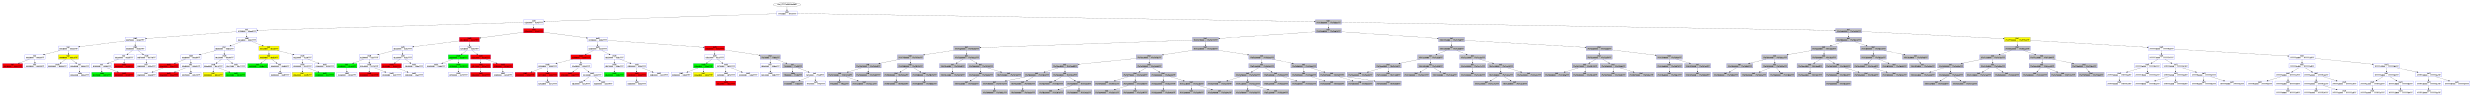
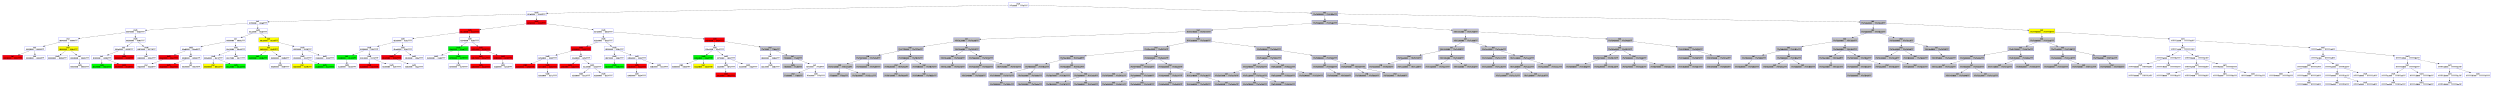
  digraph {
    rankdir=TB
    fontname="Liberation Mono"
    node [color=blue fillcolor=gray shape=record style=filled fontname="Liberation Mono"]
    edge [fontname="Liberation Mono"]
    n1 [fillcolor=white label="{ Vadl\n7ffe0000 - 7ffeffff }"]
-   vad_fffffa8001da9b08 [color="" fillcolor="" shape="" style=""]
    n3 [fillcolor=white label="{ VadS\n013e0000 - 0145ffff }"]
    n4 [label="{ Vad \n7fefd810000 - 7fefd81efff }"]
    n5 [fillcolor=white label="{ Vad \n00780000 - 00aa8fff }"]
    n6 [fillcolor=red label="{ VadS\n023e0000 - 0245ffff }"]
    n7 [fillcolor=white label="{ VadS\n000f0000 - 0016ffff }"]
    n8 [fillcolor=white label="{ VadS\n00ca0000 - 00d1ffff }"]
    n9 [fillcolor=white label="{ Vad \n00040000 - 00040fff }"]
    n10 [fillcolor=white label="{ VadS\n00360000 - 0045ffff }"]
    n11 [fillcolor=white label="{ Vad \n00020000 - 00026fff }"]
    n12 [fillcolor=yellow label="{ Vad \n00060000 - 000c6fff }"]
    n13 [fillcolor=red label="{ Vad \n00010000 - 0001ffff }"]
    n14 [fillcolor=white label="{ Vad \n00030000 - 00033fff }"]
    n15 [fillcolor=white label="{ VadS\n00050000 - 00050fff }"]
    n16 [fillcolor=white label="{ Vad \n000d0000 - 000d1fff }"]
    n17 [fillcolor=white label="{ Vadm\n000e0000 - 000e0fff }"]
    n18 [fillcolor=white label="{ Vad \n001a0000 - 0025ffff }"]
    n19 [fillcolor=white label="{ Vadm\n005f0000 - 00770fff }"]
    n20 [fillcolor=white label="{ Vad \n00180000 - 00180fff }"]
    n21 [fillcolor=red label="{ VadS\n00260000 - 0035ffff }"]
    n22 [fillcolor=green label="{ Vadm\n00170000 - 00170fff }"]
    n23 [fillcolor=red label="{ VadS\n00190000 - 0019ffff }"]
    n24 [fillcolor=white label="{ Vad \n00460000 - 005e7fff }"]
    n25 [fillcolor=white label="{ Vad \n00b80000 - 00b81fff }"]
    n26 [fillcolor=yellow label="{ Vad \n00e10000 - 010defff }"]
    n27 [fillcolor=white label="{ VadS\n00ad0000 - 00ad0fff }"]
    n28 [fillcolor=white label="{ VadS\n00c30000 - 00c49fff }"]
    n29 [fillcolor=red label="{ VadS\n00ac0000 - 00acffff }"]
    n30 [fillcolor=white label="{ Vad \n00b60000 - 00b61fff }"]
    n31 [fillcolor=white label="{ Vad \n00ab0000 - 00ab0fff }"]
    n32 [fillcolor=red label="{ VadS\n00ae0000 - 00aeffff }"]
    n33 [fillcolor=white label="{ Vad \n00b70000 - 00b70fff }"]
    n34 [fillcolor=white label="{ VadS\n00ba0000 - 00c1ffff }"]
    n35 [fillcolor=white label="{ VadS\n00c70000 - 00c77fff }"]
    n36 [fillcolor=yellow label="{ Vad \n00b90000 - 00b93fff }"]
    n37 [fillcolor=green label="{ VadS\n00c20000 - 00c20fff }"]
    n38 [fillcolor=yellow label="{ Vad \n00d50000 - 00d53fff }"]
    n39 [fillcolor=white label="{ VadS\n01220000 - 0129ffff }"]
    n40 [fillcolor=green label="{ Vad \n00d20000 - 00d4efff }"]
    n41 [fillcolor=white label="{ Vad \n00d60000 - 00d60fff }"]
    n42 [fillcolor=white label="{ VadS\n00d80000 - 00dfffff }"]
    n43 [fillcolor=white label="{ VadS\n01100000 - 0117ffff }"]
    n44 [fillcolor=white label="{ VadS\n012e0000 - 0135ffff }"]
    n45 [fillcolor=yellow label="{ Vad \n010e0000 - 010fbfff }"]
    n46 [fillcolor=green label="{ VadS\n01180000 - 011fffff }"]
    n47 [fillcolor=red label="{ VadS\n01c40000 - 01cbffff }"]
    n48 [fillcolor=white label="{ VadS\n037d0000 - 0384ffff }"]
    n49 [fillcolor=white label="{ VadS\n018a0000 - 0191ffff }"]
    n50 [fillcolor=white label="{ VadS\n02040000 - 020bffff }"]
    n51 [fillcolor=white label="{ VadS\n01580000 - 015fffff }"]
    n52 [fillcolor=white label="{ VadS\n01aa0000 - 01b1ffff }"]
    n53 [fillcolor=green label="{ Vad \n01460000 - 014c5fff }"]
    n54 [fillcolor=white label="{ VadS\n016c0000 - 0173ffff }"]
    n55 [fillcolor=white label="{ VadS\n014e0000 - 0155ffff }"]
    n56 [fillcolor=red label="{ VadS\n01600000 - 0167ffff }"]
    n57 [fillcolor=white label="{ VadS\n01800000 - 0187ffff }"]
    n58 [fillcolor=red label="{ VadS\n01920000 - 0199ffff }"]
    n59 [fillcolor=white label="{ VadS\n01b30000 - 01baffff }"]
    n60 [fillcolor=white label="{ VadS\n019b0000 - 01a2ffff }"]
    n61 [fillcolor=green label="{ VadS\n01db0000 - 01eaffff }"]
    n62 [fillcolor=red label="{ VadS\n02210000 - 0228ffff }"]
    n63 [fillcolor=white label="{ VadS\n01d30000 - 01daffff }"]
    n64 [fillcolor=green label="{ VadS\n01f80000 - 01ffffff }"]
    n65 [fillcolor=white label="{ VadS\n01f00000 - 01f7ffff }"]
    n66 [fillcolor=red label="{ VadS\n02170000 - 021effff }"]
    n67 [fillcolor=red label="{ VadS\n02380000 - 0238ffff }"]
    n68 [fillcolor=red label="{ VadS\n020e0000 - 0215ffff }"]
    n69 [fillcolor=white label="{ VadS\n022d0000 - 0234ffff }"]
    n70 [fillcolor=white label="{ VadS\n02de0000 - 02e5ffff }"]
    n71 [fillcolor=red label="{ VadS\n04540000 - 0454ffff }"]
    n72 [fillcolor=red label="{ VadS\n02880000 - 028fffff }"]
    n73 [fillcolor=white label="{ VadS\n03350000 - 033cffff }"]
    n74 [fillcolor=white label="{ VadS\n02590000 - 0268ffff }"]
    n75 [fillcolor=white label="{ Vad \n02a30000 - 02b2ffff }"]
    n76 [fillcolor=red label="{ VadS\n02510000 - 0258ffff }"]
    n77 [fillcolor=red label="{ VadS\n027c0000 - 0283ffff }"]
    n78 [fillcolor=white label="{ VadS\n026a0000 - 0271ffff }"]
    n79 [fillcolor=red label="{ VadS\n029b0000 - 02a2ffff }"]
    n80 [fillcolor=white label="{ VadS\n02c40000 - 02cbffff }"]
    n81 [fillcolor=white label="{ VadS\n02b30000 - 02c2ffff }"]
    n82 [fillcolor=white label="{ VadS\n02d00000 - 02d7ffff }"]
    n83 [fillcolor=white label="{ VadS\n03070000 - 030effff }"]
    n84 [fillcolor=white label="{ VadS\n03550000 - 0364ffff }"]
    n85 [fillcolor=green label="{ VadS\n02e60000 - 0305ffff }"]
    n86 [fillcolor=red label="{ VadS\n033d0000 - 0344ffff }"]
    n87 [fillcolor=white label="{ VadS\n036b0000 - 0372ffff }"]
    n88 [fillcolor=white label="{ VadS\n03450000 - 0354ffff }"]
    n89 [fillcolor=white label="{ VadS\n03bc0000 - 03c3ffff }"]
    n90 [label="{ Vad \n77a70000 - 77b8efff }"]
    n91 [fillcolor=green label="{ VadS\n038e0000 - 03adffff }"]
    n92 [fillcolor=white label="{ VadS\n03f30000 - 0432ffff }"]
    n93 [fillcolor=white label="{ VadS\n03860000 - 038dffff }"]
    n94 [fillcolor=yellow label="{ Vad \n03ae0000 - 03b9ffff }"]
    n95 [fillcolor=white label="{ VadS\n03d30000 - 03f2ffff }"]
    n96 [fillcolor=white label="{ VadS\n04330000 - 0442ffff }"]
    n97 [fillcolor=red label="{ VadS\n03ca0000 - 03d1ffff }"]
    n98 [fillcolor=white label="{ Vad \n056d0000 - 058a9fff }"]
    n99 [label="{ Vad \n77c90000 - 77e38fff }"]
    n100 [fillcolor=white label="{ VadS\n15bc0000 - 25bbffff }"]
    n101 [label="{ Vadm\n77b90000 - 77c89fff }"]
    n102 [fillcolor=white label="{ Vad \n7efe0000 - 7f0dffff }"]
    n103 [label="{ Vad \n77e60000 - 77e66fff }"]
    n104 [fillcolor=white label="{ VadS\n7f0e0000 - 7ffdffff }"]
    n105 [label="{ Vad \n7fefb9a0000 - 7fefba61fff }"]
    n106 [label="{ Vad \n7fefe0e0000 - 7fefe10dfff }"]
    n107 [label="{ Vad \n7fef9770000 - 7fef9777fff }"]
    n108 [label="{ Vad \n7fefcf10000 - 7fefcf56fff }"]
    n109 [label="{ Vad \n7fef9120000 - 7fef919dfff }"]
    n110 [label="{ Vad \n7fefaee0000 - 7fefaee8fff }"]
    n111 [label="{ Vad \n7fef7f90000 - 7fef7f9efff }"]
    n112 [label="{ Vad \n7fef92a0000 - 7fef9312fff }"]
    n113 [label="{ Vad \n7fef5b70000 - 7fef5c5dfff }"]
    n114 [label="{ Vad \n7fef8960000 - 7fef8975fff }"]
    n115 [label="{ Vad \n7fef3720000 - 7fef3734fff }"]
    n116 [label="{ Vad \n7fef6040000 - 7fef629ffff }"]
    n117 [label="{ Vad \nff9a0000 - ff9aafff }"]
    n118 [label="{ Vad \n7fef3c60000 - 7fef3cc1fff }"]
    n119 [label="{ Vad \n7fef8280000 - 7fef829afff }"]
    n120 [label="{ Vad \n7fef8980000 - 7fef8bf9fff }"]
    n121 [label="{ Vad \n7fef87b0000 - 7fef8820fff }"]
    n122 [label="{ Vad \n7fef8d40000 - 7fef8d5bfff }"]
    n123 [label="{ Vad \n7fef91a0000 - 7fef91b5fff }"]
    n124 [label="{ Vad \n7fef96e0000 - 7fef9705fff }"]
    n125 [label="{ Vad \n7fef91c0000 - 7fef927bfff }"]
    n126 [label="{ Vad \n7fef93c0000 - 7fef93d9fff }"]
    n127 [label="{ Vad \n7fef9760000 - 7fef976bfff }"]
    n128 [label="{ Vad \n7fef9340000 - 7fef93bbfff }"]
    n129 [label="{ Vad \n7fef9ec0000 - 7fef9f01fff }"]
    n130 [label="{ Vad \n7fefb590000 - 7fefb5a3fff }"]
    n131 [label="{ Vad \n7fef9ac0000 - 7fef9ad8fff }"]
    n132 [label="{ Vad \n7fefa260000 - 7fefa2e5fff }"]
    n133 [label="{ Vad \n7fef9900000 - 7fef9913fff }"]
    n134 [label="{ Vad \n7fef9b40000 - 7fef9b47fff }"]
    n135 [label="{ Vad \n7fef9780000 - 7fef97f3fff }"]
    n136 [label="{ Vad \n7fef9920000 - 7fef998efff }"]
    n137 [label="{ Vad \n7fef9840000 - 7fef985cfff }"]
    n138 [label="{ Vad \n7fef9990000 - 7fef9abefff }"]
    n139 [label="{ Vad \n7fef9af0000 - 7fef9b3ffff }"]
    n140 [label="{ Vad \n7fef9d80000 - 7fef9dc6fff }"]
    n141 [label="{ Vad \n7fef9b50000 - 7fef9b76fff }"]
    n142 [label="{ Vad \n7fef9dd0000 - 7fef9eb1fff }"]
    n143 [label="{ Vad \n7fef9ff0000 - 7fefa014fff }"]
    n144 [label="{ Vad \n7fefa5b0000 - 7fefa620fff }"]
    n145 [label="{ Vad \n7fef9f50000 - 7fef9fe1fff }"]
    n146 [label="{ Vad \n7fefa080000 - 7fefa096fff }"]
    n147 [label="{ Vad \n7fefa040000 - 7fefa07cfff }"]
    n148 [label="{ Vad \n7fefa0a0000 - 7fefa24ffff }"]
    n149 [label="{ Vad \n7fefa340000 - 7fefa37ffff }"]
    n150 [label="{ Vad \n7fefac40000 - 7fefacb6fff }"]
    n151 [label="{ Vad \n7fefa3a0000 - 7fefa403fff }"]
    n152 [label="{ Vad \n7fefa9e0000 - 7fefa9f0fff }"]
    n153 [label="{ Vad \n7fefad40000 - 7fefad4efff }"]
    n154 [label="{ Vad \n7fefb1a0000 - 7fefb2b1fff }"]
    n155 [label="{ Vad \n7fefb8b0000 - 7fefb8c4fff }"]
    n156 [label="{ Vad \n7fefaf00000 - 7fefaf55fff }"]
    n157 [label="{ Vad \n7fefb3d0000 - 7fefb422fff }"]
    n158 [label="{ Vad \n7fefaef0000 - 7fefaef8fff }"]
    n159 [label="{ Vad \n7fefb110000 - 7fefb119fff }"]
    n160 [label="{ Vad \n7fefaf80000 - 7fefafddfff }"]
    n161 [label="{ Vad \n7fefb150000 - 7fefb164fff }"]
    n162 [label="{ Vad \n7fefb320000 - 7fefb330fff }"]
    n163 [label="{ Vad \n7fefb540000 - 7fefb574fff }"]
    n164 [label="{ Vad \n7fefb870000 - 7fefb8a6fff }"]
    n165 [label="{ Vad \n7fefb8f0000 - 7fefb8fffff }"]
    n166 [label="{ Vad \n7fefb650000 - 7fefb6b6fff }"]
    n167 [label="{ Vad \n7fefb8e0000 - 7fefb8ebfff }"]
    n168 [label="{ Vad \n7fefb950000 - 7fefb968fff }"]
    n169 [label="{ Vad \n7fefc960000 - 7fefc966fff }"]
    n170 [label="{ Vad \n7fefd4d0000 - 7fefd4dafff }"]
    n171 [label="{ Vad \n7fefc160000 - 7fefc353fff }"]
    n172 [label="{ Vad \n7fefccc0000 - 7fefccdafff }"]
    n173 [label="{ Vad \n7fefbea0000 - 7fefbfcbfff }"]
    n174 [label="{ Vad \n7fefc810000 - 7fefc820fff }"]
    n175 [label="{ Vad \n7fefbe40000 - 7fefbe95fff }"]
    n176 [label="{ Vad \n7fefc130000 - 7fefc138fff }"]
    n177 [label="{ Vad \n7fefc610000 - 7fefc627fff }"]
    n178 [label="{ Vad \n7fefc830000 - 7fefc8eafff }"]
    n179 [label="{ Vad \n7fefcc50000 - 7fefcc7cfff }"]
    n180 [label="{ Vad \n7fefce10000 - 7fefce19fff }"]
    n181 [label="{ Vad \n7fefcc80000 - 7fefcc8bfff }"]
    n182 [label="{ Vad \n7fefcd00000 - 7fefcd1efff }"]
    n183 [label="{ Vad \n7fefce20000 - 7fefce2cfff }"]
    n184 [label="{ Vad \n7fefcce0000 - 7fefccf1fff }"]
    n185 [label="{ Vad \n7fefcd90000 - 7fefcdc8fff }"]
    n186 [label="{ Vad \n7fefd1e0000 - 7fefd1f6fff }"]
    n187 [label="{ Vad \n7fefd760000 - 7fefd769fff }"]
    n188 [label="{ Vad \n7fefd170000 - 7fefd176fff }"]
    n189 [label="{ Vad \n7fefd3b0000 - 7fefd3defff }"]
    n190 [label="{ Vad \n7fefd000000 - 7fefd05afff }"]
    n191 [label="{ Vad \n7fefd180000 - 7fefd1d4fff }"]
    n192 [label="{ Vad \n7fefd2f0000 - 7fefd321fff }"]
    n193 [label="{ Vad \n7fefd3f0000 - 7fefd45cfff }"]
    n194 [label="{ Vad \n7fefd4e0000 - 7fefd4f3fff }"]
    n195 [label="{ Vad \n7fefd780000 - 7fefd7a4fff }"]
    n196 [label="{ Vad \n7fefd5e0000 - 7fefd5e7fff }"]
    n197 [label="{ Vad \n7fefd7b0000 - 7fefd806fff }"]
    n198 [label="{ Vad \n7fefdbb0000 - 7fefdbc5fff }"]
    n199 [fillcolor=yellow label="{ Vad \n7fefffb0000 - 7fefffb0fff }"]
    n200 [label="{ Vad \n7fefdab0000 - 7fefdabefff }"]
    n201 [label="{ Vad \n7fefde90000 - 7fefdec9fff }"]
    n202 [label="{ Vad \n7fefd8e0000 - 7fefd91cfff }"]
    n203 [label="{ Vad \n7fefdb00000 - 7fefdb2ffff }"]
    n204 [label="{ Vad \n7fefd8c0000 - 7fefd8d3fff }"]
    n205 [label="{ Vad \n7fefd930000 - 7fefd93afff }"]
    n206 [label="{ Vad \n7fefd820000 - 7fefd8b0fff }"]
    n207 [label="{ Vad \n7fefd920000 - 7fefd92afff }"]
    n208 [label="{ Vad \n7fefd940000 - 7fefd966fff }"]
    n209 [label="{ Vad \n7fefdac0000 - 7fefdaddfff }"]
    n210 [label="{ Vad \n7fefdb70000 - 7fefdb92fff }"]
    n211 [label="{ Vad \n7fefdae0000 - 7fefdafcfff }"]
    n212 [label="{ Vad \n7fefdb50000 - 7fefdb64fff }"]
    n213 [label="{ Vad \n7fefdba0000 - 7fefdbabfff }"]
    n214 [label="{ Vad \n7fefdb30000 - 7fefdb43fff }"]
    n215 [label="{ Vad \n7fefdcb0000 - 7fefdd1afff }"]
    n216 [label="{ Vad \n7fefded0000 - 7fefdf05fff }"]
    n217 [label="{ Vad \n7fefdc90000 - 7fefdca9fff }"]
    n218 [label="{ Vad \n7fefdd20000 - 7fefde86fff }"]
    n219 [label="{ Vad \n7fefdc80000 - 7fefdc8efff }"]
    n220 [label="{ Vad \n7fefdfb0000 - 7fefe0dcfff }"]
    n221 [label="{ Vad \n7fefe9a0000 - 7fefeba2fff }"]
    n222 [fillcolor=white label="{ Vadl\n7fffff92000 - 7fffff93fff }"]
    n223 [label="{ Vad \n7fefe720000 - 7fefe73efff }"]
    n224 [label="{ Vad \n7feffcc0000 - 7feffd96fff }"]
    n225 [label="{ Vad \n7fefe390000 - 7fefe46afff }"]
    n226 [label="{ Vad \n7fefe7b0000 - 7fefe84efff }"]
    n227 [label="{ Vad \n7fefe110000 - 7fefe161fff }"]
    n228 [label="{ Vad \n7fefe650000 - 7fefe6e8fff }"]
    n229 [label="{ Vad \n7fefe470000 - 7fefe646fff }"]
    n230 [label="{ Vad \n7fefe710000 - 7fefe71dfff }"]
    n231 [label="{ Vad \n7fefe740000 - 7fefe7a6fff }"]
    n232 [label="{ Vad \n7fefe850000 - 7fefe918fff }"]
    n233 [label="{ Vad \n7fefebc0000 - 7fefecc8fff }"]
    n234 [label="{ Vad \n7feffda0000 - 7feffdecfff }"]
    n235 [label="{ Vad \n7fefebb0000 - 7fefebb7fff }"]
    n236 [label="{ Vad \n7fefef30000 - 7feffcb7fff }"]
    n237 [label="{ Vad \n7feffdf0000 - 7feffe60fff }"]
    n238 [fillcolor=white label="{ Vadl\n7fffff7e000 - 7fffff7ffff }"]
    n239 [fillcolor=white label="{ Vadl\n7fffffaa000 - 7fffffabfff }"]
    n240 [fillcolor=white label="{ Vadl\n7fffff6e000 - 7fffff6ffff }"]
    n241 [fillcolor=white label="{ Vadl\n7fffff86000 - 7fffff87fff }"]
    n242 [fillcolor=white label="{ Vadl\n7fffff68000 - 7fffff69fff }"]
    n243 [fillcolor=white label="{ Vadl\n7fffff78000 - 7fffff79fff }"]
    n244 [fillcolor=white label="{ Vadl\n7fffff66000 - 7fffff67fff }"]
    n245 [fillcolor=white label="{ Vadl\n7fffff82000 - 7fffff83fff }"]
    n246 [fillcolor=white label="{ Vadl\n7fffff8e000 - 7fffff8ffff }"]
    n247 [fillcolor=white label="{ Vadl\n7fffff80000 - 7fffff81fff }"]
    n248 [fillcolor=white label="{ Vadl\n7fffff84000 - 7fffff85fff }"]
    n249 [fillcolor=white label="{ Vadl\n7fffff8a000 - 7fffff8bfff }"]
    n250 [fillcolor=white label="{ Vadl\n7fffff90000 - 7fffff91fff }"]
    n251 [fillcolor=white label="{ Vadl\n7fffff9c000 - 7fffff9dfff }"]
    n252 [fillcolor=white label="{ Vadl\n7fffffd7000 - 7fffffd8fff }"]
    n253 [fillcolor=white label="{ Vadl\n7fffff96000 - 7fffff97fff }"]
    n254 [fillcolor=white label="{ Vadl\n7fffffa4000 - 7fffffa5fff }"]
    n255 [fillcolor=white label="{ Vadl\n7fffff94000 - 7fffff95fff }"]
    n256 [fillcolor=white label="{ Vadl\n7fffff9a000 - 7fffff9bfff }"]
    n257 [fillcolor=white label="{ Vadl\n7fffff98000 - 7fffff99fff }"]
    n258 [fillcolor=white label="{ Vadl\n7fffffa0000 - 7fffffa1fff }"]
    n259 [fillcolor=white label="{ Vadl\n7fffffa6000 - 7fffffa7fff }"]
    n260 [fillcolor=white label="{ Vadl\n7fffff9e000 - 7fffff9ffff }"]
    n261 [fillcolor=white label="{ Vadl\n7fffffa2000 - 7fffffa3fff }"]
    n262 [fillcolor=white label="{ Vad \n7fffffb0000 - 7fffffd2fff }"]
    n263 [fillcolor=white label="{ Vadl\n7fffffdd000 - 7fffffdefff }"]
    n264 [fillcolor=white label="{ Vadl\n7fffffac000 - 7fffffadfff }"]
    n265 [fillcolor=white label="{ Vadl\n7fffffd5000 - 7fffffd6fff }"]
    n266 [fillcolor=white label="{ Vadl\n7fffffae000 - 7fffffaffff }"]
    n267 [fillcolor=white label="{ Vadl\n7fffffd3000 - 7fffffd4fff }"]
    n268 [fillcolor=white label="{ Vadl\n7fffffdb000 - 7fffffdcfff }"]
    n269 [fillcolor=white label="{ Vadl\n7fffffdf000 - 7fffffdffff }"]
    n270 [fillcolor=white label="{ Vadl\n7fffffd9000 - 7fffffdafff }"]
    n1 -> n3
    n1 -> n4
-   vad_fffffa8001da9b08 -> n1
    n3 -> n5
    n3 -> n6
    n4 -> n105
    n4 -> n106
    n5 -> n7
    n5 -> n8
    n6 -> n47
    n6 -> n48
    n7 -> n9
    n7 -> n10
    n8 -> n25
    n8 -> n26
    n9 -> n11
    n9 -> n12
    n10 -> n18
    n10 -> n19
    n11 -> n13
    n11 -> n14
    n12 -> n15
    n12 -> n16
    n16 -> n17
    n18 -> n20
    n18 -> n21
    n19 -> n24
    n20 -> n22
    n20 -> n23
    n25 -> n27
    n25 -> n28
    n26 -> n38
    n26 -> n39
    n27 -> n29
    n27 -> n30
    n28 -> n34
    n28 -> n35
    n29 -> n31
    n30 -> n32
    n30 -> n33
    n34 -> n36
    n34 -> n37
    n38 -> n40
    n38 -> n41
    n39 -> n43
    n39 -> n44
    n41 -> n42
    n43 -> n45
    n43 -> n46
    n47 -> n49
    n47 -> n50
    n48 -> n70
    n48 -> n71
    n49 -> n51
    n49 -> n52
    n50 -> n61
    n50 -> n62
    n51 -> n53
    n51 -> n54
    n52 -> n58
    n52 -> n59
    n53 -> n55
    n54 -> n56
    n54 -> n57
    n58 -> n60
    n61 -> n63
    n61 -> n64
    n62 -> n66
    n62 -> n67
    n64 -> n65
    n66 -> n68
    n67 -> n69
    n70 -> n72
    n70 -> n73
    n71 -> n89
    n71 -> n90
    n72 -> n74
    n72 -> n75
    n73 -> n83
    n73 -> n84
    n74 -> n76
    n74 -> n77
    n75 -> n79
    n75 -> n80
    n77 -> n78
    n80 -> n81
    n80 -> n82
    n83 -> n85
    n84 -> n86
    n84 -> n87
    n86 -> n88
    n89 -> n91
    n89 -> n92
    n90 -> n98
    n90 -> n99
    n91 -> n93
    n91 -> n94
    n92 -> n95
    n92 -> n96
    n95 -> n97
    n98 -> n100
    n99 -> n101
    n99 -> n102
    n102 -> n103
    n102 -> n104
    n105 -> n107
    n105 -> n108
    n106 -> n198
    n106 -> n199
    n107 -> n109
    n107 -> n110
    n108 -> n169
    n108 -> n170
    n109 -> n111
    n109 -> n112
    n110 -> n129
    n110 -> n130
    n111 -> n113
    n111 -> n114
    n112 -> n123
    n112 -> n124
    n113 -> n115
    n113 -> n116
    n114 -> n119
    n114 -> n120
    n115 -> n117
    n115 -> n118
    n119 -> n121
    n120 -> n122
    n123 -> n125
    n124 -> n126
    n124 -> n127
    n126 -> n128
    n129 -> n131
    n129 -> n132
    n130 -> n154
    n130 -> n155
    n131 -> n133
    n131 -> n134
    n132 -> n143
    n132 -> n144
    n133 -> n135
    n133 -> n136
    n134 -> n139
    n134 -> n140
    n135 -> n137
    n136 -> n138
    n140 -> n141
    n140 -> n142
    n143 -> n145
    n143 -> n146
    n144 -> n149
    n144 -> n150
    n146 -> n147
    n146 -> n148
    n149 -> n151
    n150 -> n152
    n150 -> n153
    n154 -> n156
    n154 -> n157
    n155 -> n164
    n155 -> n165
    n156 -> n158
    n156 -> n159
    n157 -> n162
    n157 -> n163
    n159 -> n160
    n159 -> n161
    n164 -> n166
    n165 -> n167
    n165 -> n168
    n169 -> n171
    n169 -> n172
    n170 -> n186
    n170 -> n187
    n171 -> n173
    n171 -> n174
    n172 -> n179
    n172 -> n180
    n173 -> n175
    n173 -> n176
    n174 -> n177
    n174 -> n178
    n179 -> n181
    n180 -> n182
    n180 -> n183
    n182 -> n184
    n182 -> n185
    n186 -> n188
    n186 -> n189
    n187 -> n194
    n187 -> n195
    n188 -> n190
    n188 -> n191
    n189 -> n192
    n189 -> n193
    n194 -> n196
    n195 -> n197
    n198 -> n200
    n198 -> n201
    n199 -> n221
    n199 -> n222
    n200 -> n202
    n200 -> n203
    n201 -> n215
    n201 -> n216
    n202 -> n204
    n202 -> n205
    n203 -> n209
    n203 -> n210
    n204 -> n206
    n205 -> n207
    n205 -> n208
    n209 -> n211
    n210 -> n212
    n210 -> n213
    n212 -> n214
    n215 -> n217
    n215 -> n218
    n216 -> n220
    n217 -> n219
    n221 -> n223
    n221 -> n224
    n222 -> n238
    n222 -> n239
    n223 -> n225
    n223 -> n226
    n224 -> n233
    n224 -> n234
    n225 -> n227
    n225 -> n228
    n226 -> n231
    n226 -> n232
    n228 -> n229
    n228 -> n230
    n233 -> n235
    n233 -> n236
    n234 -> n237
    n238 -> n240
    n238 -> n241
    n239 -> n251
    n239 -> n252
    n240 -> n242
    n240 -> n243
    n241 -> n245
    n241 -> n246
    n242 -> n244
    n245 -> n247
    n245 -> n248
    n246 -> n249
    n246 -> n250
    n251 -> n253
    n251 -> n254
    n252 -> n262
    n252 -> n263
    n253 -> n255
    n253 -> n256
    n254 -> n258
    n254 -> n259
    n256 -> n257
    n258 -> n260
    n258 -> n261
    n262 -> n264
    n262 -> n265
    n263 -> n268
    n263 -> n269
    n264 -> n266
    n265 -> n267
    n268 -> n270
  }
